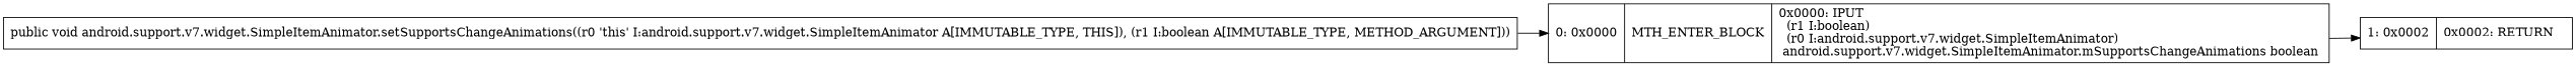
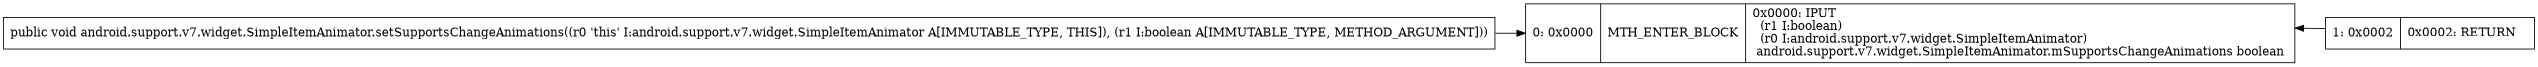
  digraph {
    rankdir=LR
    node [shape=record]
    n1 [label="{0\:\ 0x0000|MTH_ENTER_BLOCK\l|0x0000: IPUT  \l  (r1 I:boolean)\l  (r0 I:android.support.v7.widget.SimpleItemAnimator)\l android.support.v7.widget.SimpleItemAnimator.mSupportsChangeAnimations boolean \l}"]
    n2 [label="{1\:\ 0x0002|0x0002: RETURN   \l}"]
    n3 [label="{public void android.support.v7.widget.SimpleItemAnimator.setSupportsChangeAnimations((r0 'this' I:android.support.v7.widget.SimpleItemAnimator A[IMMUTABLE_TYPE, THIS]), (r1 I:boolean A[IMMUTABLE_TYPE, METHOD_ARGUMENT])) }"]
-   n1 -> n2
+   n2 -> n1
    n3 -> n1
  }
